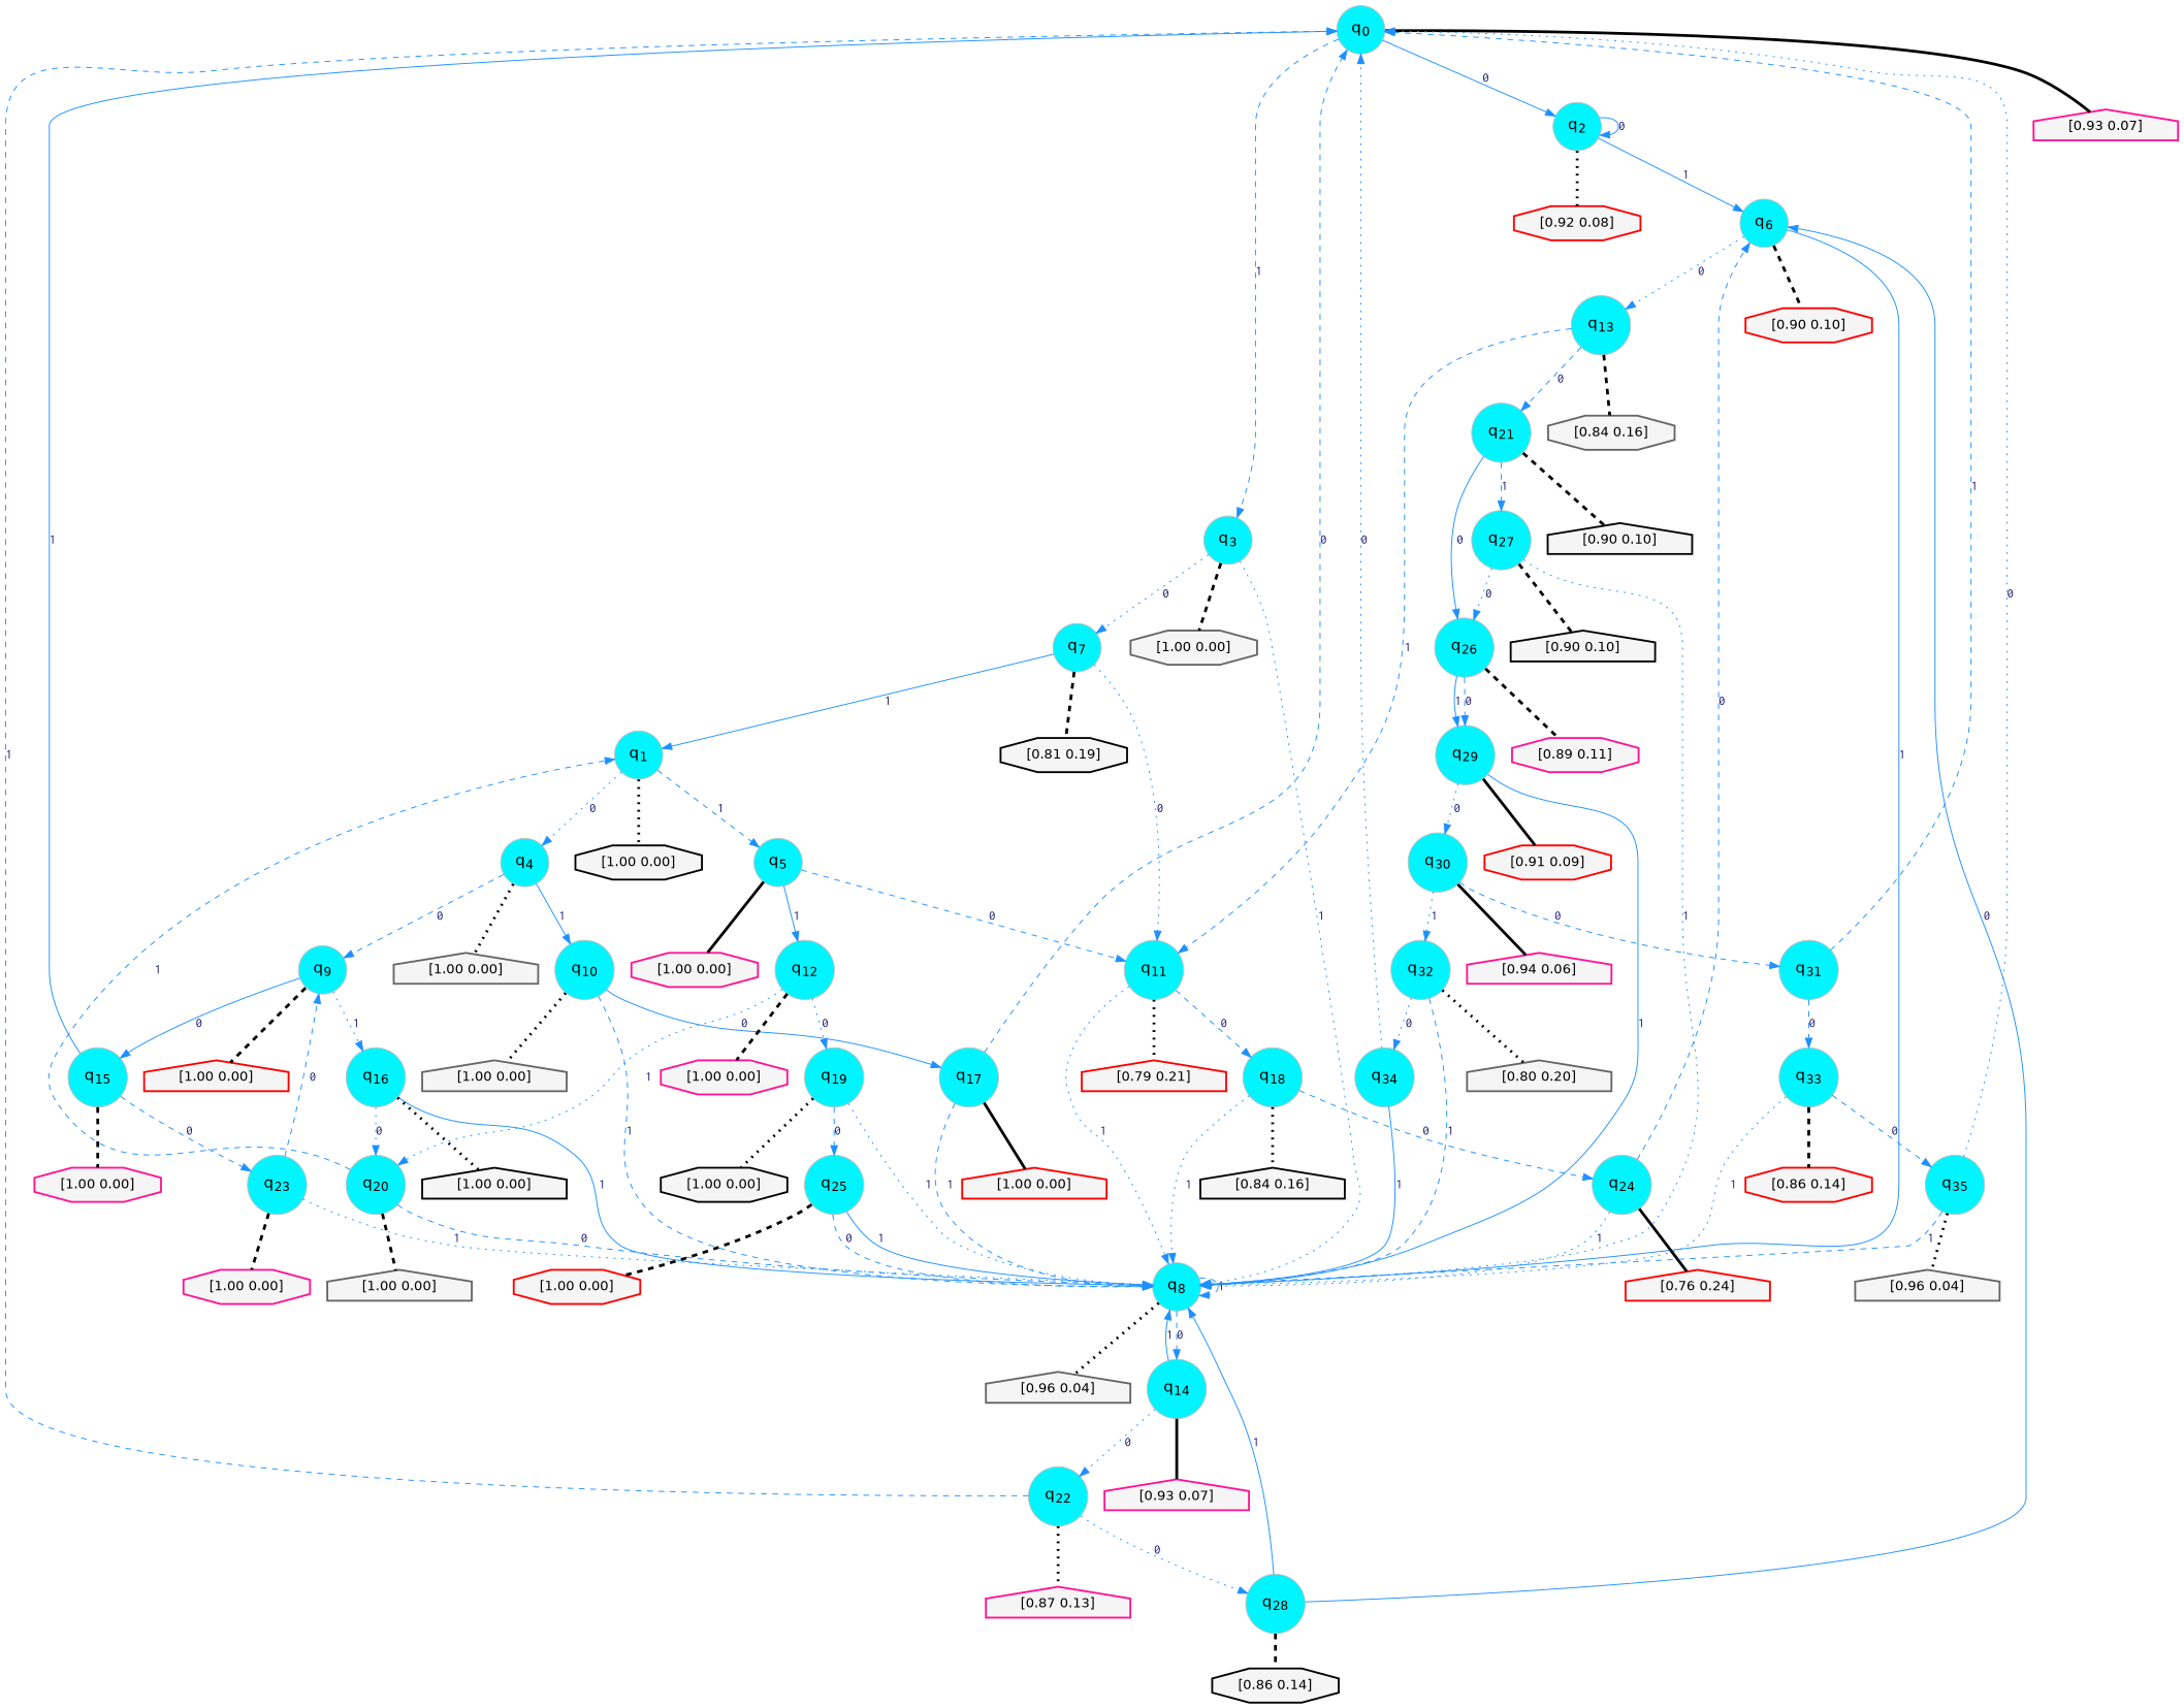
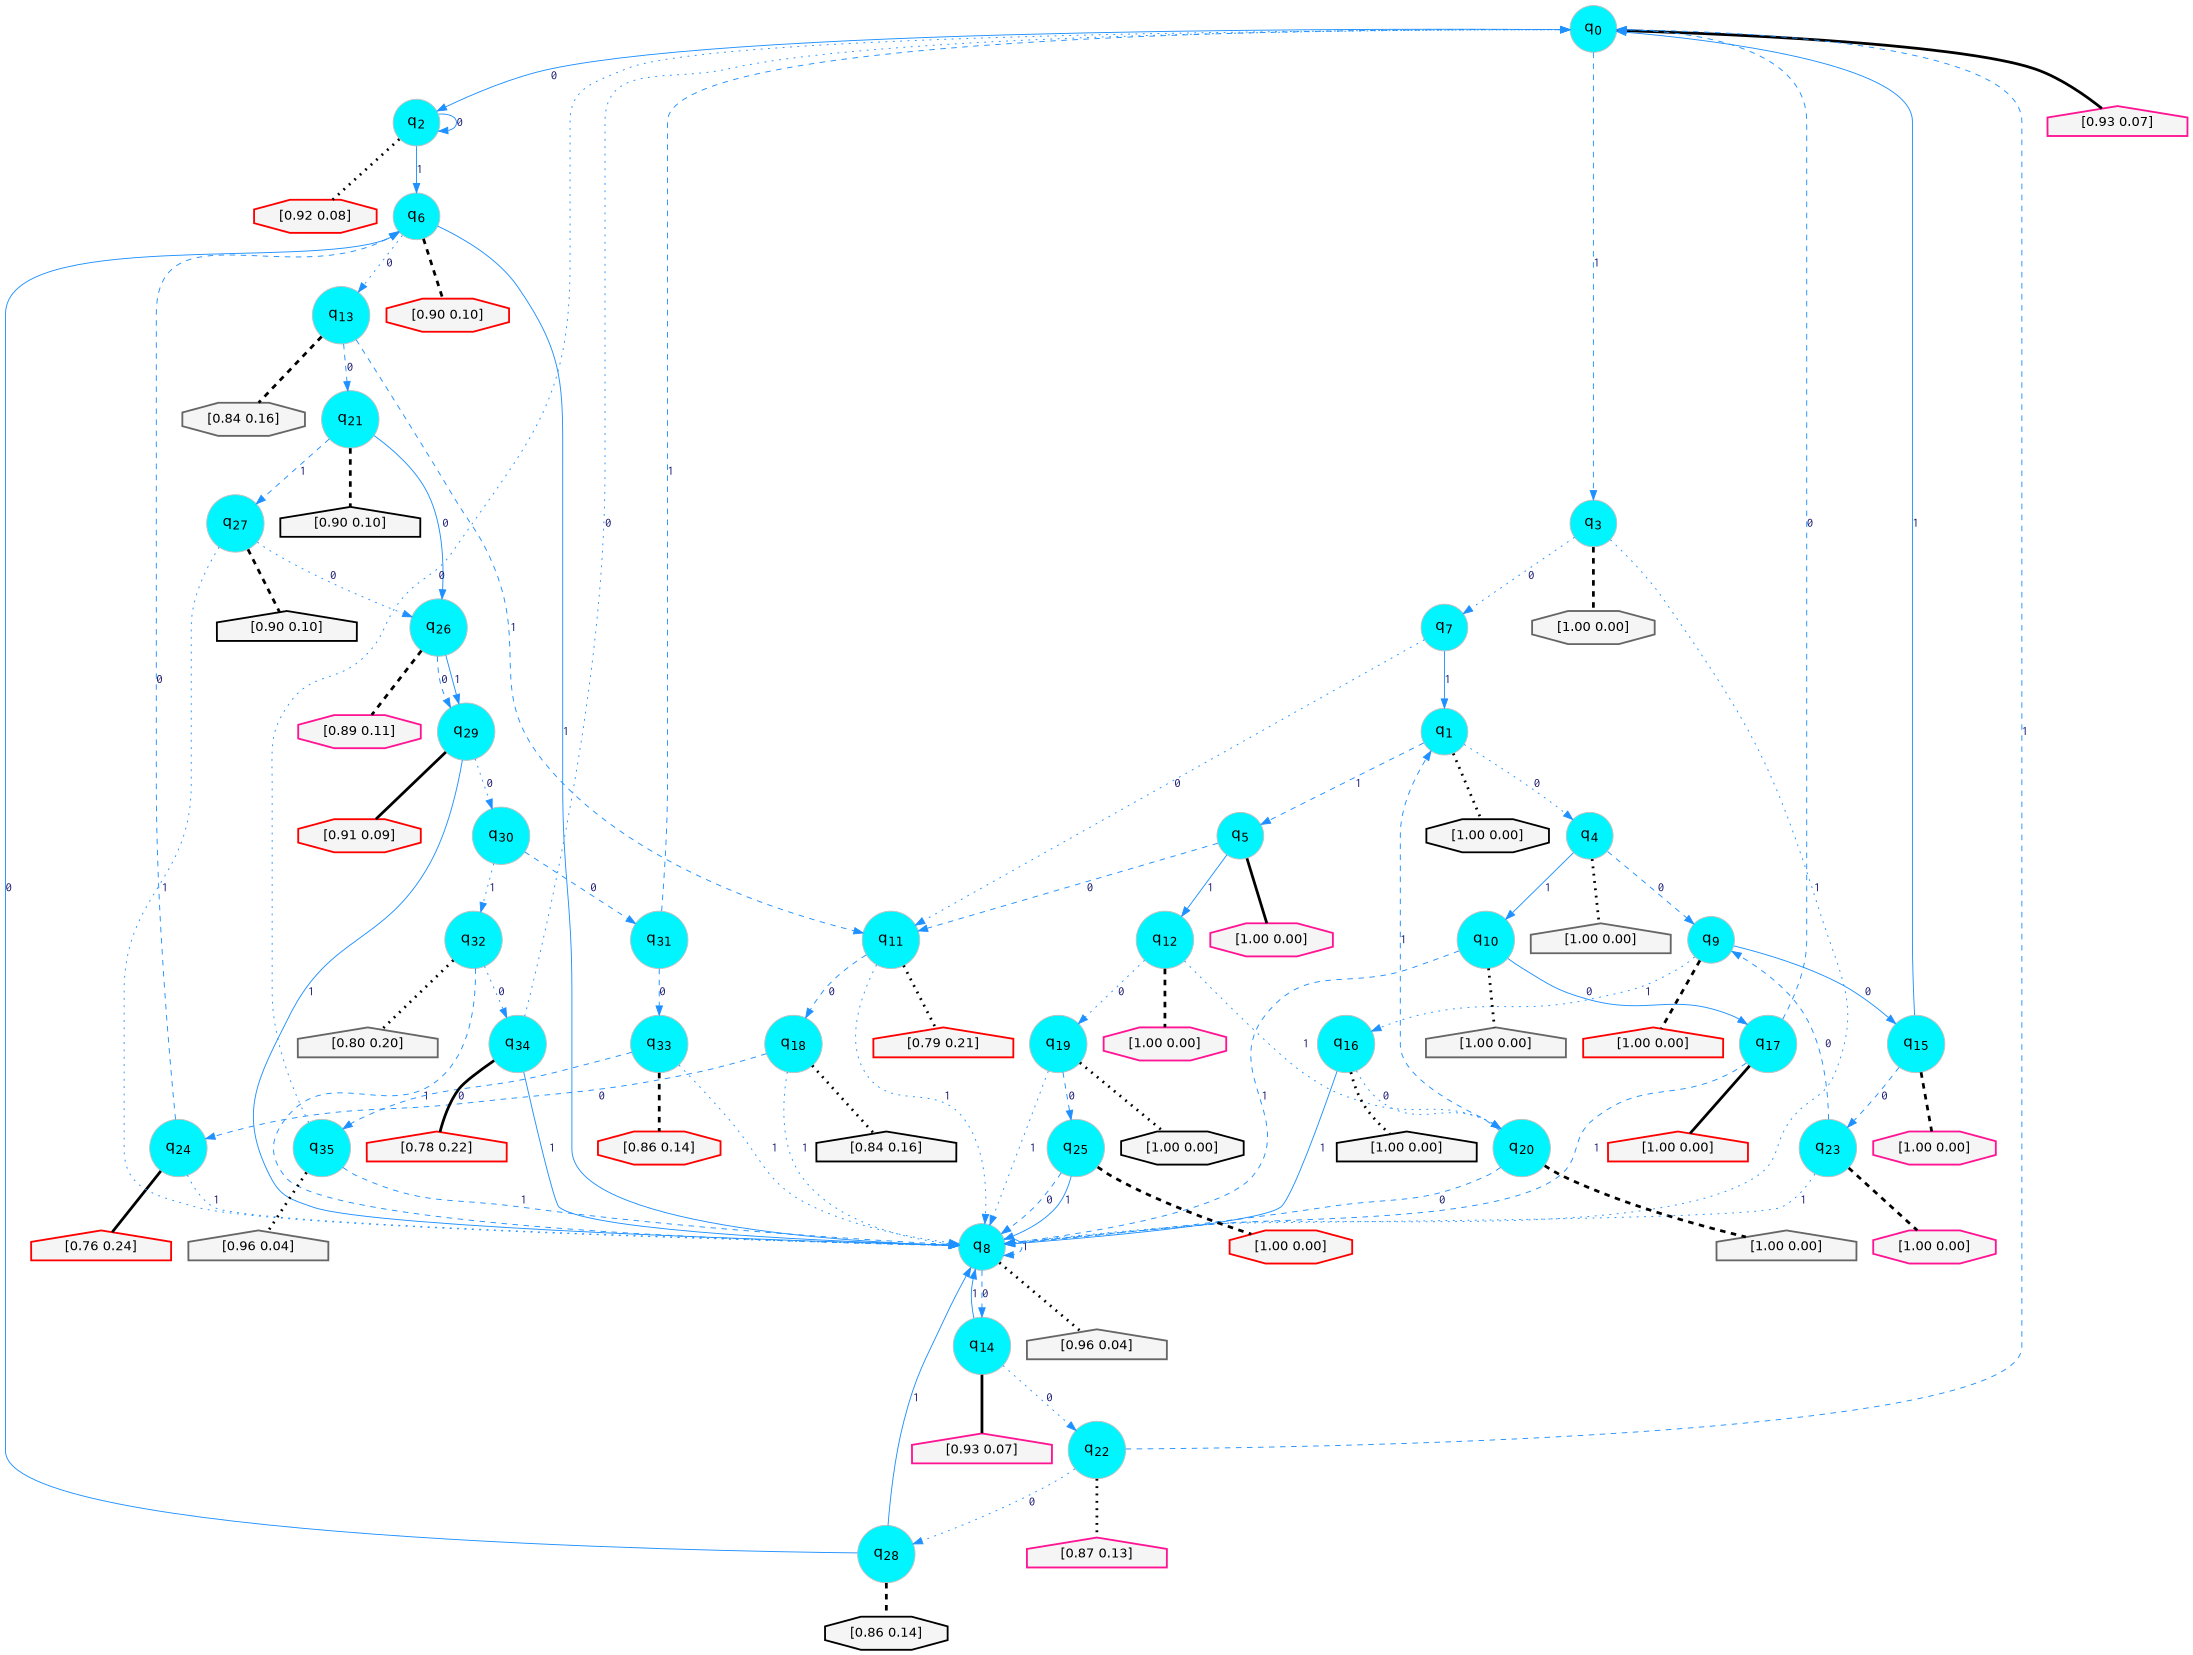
  digraph {
    rankdir=TD
    node [color=gray fillcolor=turquoise1 fontcolor=black fontname=Helvetica fontsize=16 fontweight=bold shape=circle style=filled]
    edge [arrowsize=1 color=dodgerblue1 fontcolor=midnightblue fontname=courier fontweight=bold penwidth=1 style=dashed weight=20]
    n1 [label=<q<SUB>0</SUB>>]
    n2 [label=<q<SUB>2</SUB>>]
    n3 [label=<q<SUB>3</SUB>>]
    n4 [color=deeppink fillcolor=whitesmoke fontsize=14 label="[0.93 0.07]" penwidth=2 shape=house]
    n5 [label=<q<SUB>6</SUB>>]
    n6 [color=red fillcolor=whitesmoke fontsize=14 label="[0.92 0.08]" penwidth=2 shape=octagon]
    n7 [label=<q<SUB>7</SUB>>]
    n8 [label=<q<SUB>8</SUB>>]
    n9 [color=gray40 fillcolor=whitesmoke fontsize=14 label="[1.00 0.00]" penwidth=2 shape=octagon]
    n10 [label=<q<SUB>1</SUB>>]
    n11 [label=<q<SUB>4</SUB>>]
    n12 [label=<q<SUB>5</SUB>>]
    n13 [color=black fillcolor=whitesmoke fontsize=14 label="[1.00 0.00]" penwidth=2 shape=octagon]
    n14 [label=<q<SUB>9</SUB>>]
    n15 [label=<q<SUB>10</SUB>>]
    n16 [color=gray40 fillcolor=whitesmoke fontsize=14 label="[1.00 0.00]" penwidth=2 shape=house]
    n17 [label=<q<SUB>11</SUB>>]
    n18 [label=<q<SUB>12</SUB>>]
    n19 [color=deeppink fillcolor=whitesmoke fontsize=14 label="[1.00 0.00]" penwidth=2 shape=octagon]
    n20 [label=<q<SUB>13</SUB>>]
    n21 [color=red fillcolor=whitesmoke fontsize=14 label="[0.90 0.10]" penwidth=2 shape=octagon]
-   n22 [color=black fillcolor=whitesmoke fontsize=14 label="[0.81 0.19]" penwidth=2 shape=octagon]
    n23 [label=<q<SUB>14</SUB>>]
    n24 [color=gray40 fillcolor=whitesmoke fontsize=14 label="[0.96 0.04]" penwidth=2 shape=house]
    n25 [label=<q<SUB>15</SUB>>]
    n26 [label=<q<SUB>16</SUB>>]
    n27 [color=red fillcolor=whitesmoke fontsize=14 label="[1.00 0.00]" penwidth=2 shape=house]
    n28 [label=<q<SUB>17</SUB>>]
    n29 [color=gray40 fillcolor=whitesmoke fontsize=14 label="[1.00 0.00]" penwidth=2 shape=house]
    n30 [label=<q<SUB>18</SUB>>]
    n31 [color=red fillcolor=whitesmoke fontsize=14 label="[0.79 0.21]" penwidth=2 shape=house]
    n32 [label=<q<SUB>19</SUB>>]
    n33 [label=<q<SUB>20</SUB>>]
    n34 [color=deeppink fillcolor=whitesmoke fontsize=14 label="[1.00 0.00]" penwidth=2 shape=octagon]
    n35 [label=<q<SUB>21</SUB>>]
    n36 [color=gray40 fillcolor=whitesmoke fontsize=14 label="[0.84 0.16]" penwidth=2 shape=octagon]
    n37 [label=<q<SUB>22</SUB>>]
    n38 [color=deeppink fillcolor=whitesmoke fontsize=14 label="[0.93 0.07]" penwidth=2 shape=house]
    n39 [label=<q<SUB>23</SUB>>]
    n40 [color=deeppink fillcolor=whitesmoke fontsize=14 label="[1.00 0.00]" penwidth=2 shape=octagon]
    n41 [color=black fillcolor=whitesmoke fontsize=14 label="[1.00 0.00]" penwidth=2 shape=house]
    n42 [color=red fillcolor=whitesmoke fontsize=14 label="[1.00 0.00]" penwidth=2 shape=house]
    n43 [label=<q<SUB>24</SUB>>]
    n44 [color=black fillcolor=whitesmoke fontsize=14 label="[0.84 0.16]" penwidth=2 shape=house]
    n45 [label=<q<SUB>25</SUB>>]
    n46 [color=black fillcolor=whitesmoke fontsize=14 label="[1.00 0.00]" penwidth=2 shape=octagon]
    n47 [color=gray40 fillcolor=whitesmoke fontsize=14 label="[1.00 0.00]" penwidth=2 shape=house]
    n48 [label=<q<SUB>26</SUB>>]
    n49 [label=<q<SUB>27</SUB>>]
    n50 [color=black fillcolor=whitesmoke fontsize=14 label="[0.90 0.10]" penwidth=2 shape=house]
    n51 [label=<q<SUB>28</SUB>>]
    n52 [color=deeppink fillcolor=whitesmoke fontsize=14 label="[0.87 0.13]" penwidth=2 shape=house]
    n53 [color=deeppink fillcolor=whitesmoke fontsize=14 label="[1.00 0.00]" penwidth=2 shape=octagon]
    n54 [color=red fillcolor=whitesmoke fontsize=14 label="[0.76 0.24]" penwidth=2 shape=house]
    n55 [color=red fillcolor=whitesmoke fontsize=14 label="[1.00 0.00]" penwidth=2 shape=octagon]
    n56 [label=<q<SUB>29</SUB>>]
    n57 [color=deeppink fillcolor=whitesmoke fontsize=14 label="[0.89 0.11]" penwidth=2 shape=octagon]
    n58 [color=black fillcolor=whitesmoke fontsize=14 label="[0.90 0.10]" penwidth=2 shape=house]
    n59 [color=black fillcolor=whitesmoke fontsize=14 label="[0.86 0.14]" penwidth=2 shape=octagon]
    n60 [label=<q<SUB>30</SUB>>]
    n61 [color=red fillcolor=whitesmoke fontsize=14 label="[0.91 0.09]" penwidth=2 shape=octagon]
    n62 [label=<q<SUB>31</SUB>>]
    n63 [label=<q<SUB>32</SUB>>]
-   n64 [color=deeppink fillcolor=whitesmoke fontsize=14 label="[0.94 0.06]" penwidth=2 shape=house]
    n65 [label=<q<SUB>33</SUB>>]
    n66 [label=<q<SUB>34</SUB>>]
    n67 [color=gray40 fillcolor=whitesmoke fontsize=14 label="[0.80 0.20]" penwidth=2 shape=house]
    n68 [label=<q<SUB>35</SUB>>]
    n69 [color=red fillcolor=whitesmoke fontsize=14 label="[0.86 0.14]" penwidth=2 shape=octagon]
+   n70 [color=red fillcolor=whitesmoke fontsize=14 label="[0.78 0.22]" penwidth=2 shape=house]
    n71 [color=gray40 fillcolor=whitesmoke fontsize=14 label="[0.96 0.04]" penwidth=2 shape=house]
    n1 -> n2 [label=0 style=solid]
    n1 -> n3 [label=1]
    n1 -> n4 [arrowhead=none color=black penwidth=3 style=solid]
    n2 -> n2 [label=0 style=solid]
    n2 -> n5 [label=1 style=solid]
    n2 -> n6 [arrowhead=none color=black penwidth=3 style=dotted]
    n3 -> n7 [label=0 style=dotted]
    n3 -> n8 [label=1 style=dotted]
    n3 -> n9 [arrowhead=none color=black penwidth=3]
    n5 -> n8 [label=1 style=solid]
    n5 -> n20 [label=0 style=dotted]
    n5 -> n21 [arrowhead=none color=black penwidth=3]
    n7 -> n10 [label=1 style=solid]
    n7 -> n17 [label=0 style=dotted]
-   n7 -> n22 [arrowhead=none color=black penwidth=3]
    n8 -> n8 [label=1]
    n8 -> n23 [label=0]
    n8 -> n24 [arrowhead=none color=black penwidth=3 style=dotted]
    n10 -> n11 [label=0 style=dotted]
    n10 -> n12 [label=1]
    n10 -> n13 [arrowhead=none color=black penwidth=3 style=dotted]
    n11 -> n14 [label=0]
    n11 -> n15 [label=1 style=solid]
    n11 -> n16 [arrowhead=none color=black penwidth=3 style=dotted]
    n12 -> n17 [label=0]
    n12 -> n18 [label=1 style=solid]
    n12 -> n19 [arrowhead=none color=black penwidth=3 style=solid]
    n14 -> n25 [label=0 style=solid]
    n14 -> n26 [label=1 style=dotted]
    n14 -> n27 [arrowhead=none color=black penwidth=3]
    n15 -> n8 [label=1]
    n15 -> n28 [label=0 style=solid]
    n15 -> n29 [arrowhead=none color=black penwidth=3 style=dotted]
    n17 -> n8 [label=1 style=dotted]
    n17 -> n30 [label=0]
    n17 -> n31 [arrowhead=none color=black penwidth=3 style=dotted]
    n18 -> n32 [label=0 style=dotted]
    n18 -> n33 [label=1 style=dotted]
    n18 -> n34 [arrowhead=none color=black penwidth=3]
    n20 -> n17 [label=1]
    n20 -> n35 [label=0]
    n20 -> n36 [arrowhead=none color=black penwidth=3]
    n23 -> n8 [label=1 style=solid]
    n23 -> n37 [label=0 style=dotted]
    n23 -> n38 [arrowhead=none color=black penwidth=3 style=solid]
    n25 -> n1 [label=1 style=solid]
    n25 -> n39 [label=0]
    n25 -> n40 [arrowhead=none color=black penwidth=3]
    n26 -> n8 [label=1 style=solid]
    n26 -> n33 [label=0 style=dotted]
    n26 -> n41 [arrowhead=none color=black penwidth=3 style=dotted]
    n28 -> n1 [label=0]
    n28 -> n8 [label=1]
    n28 -> n42 [arrowhead=none color=black penwidth=3 style=solid]
    n30 -> n8 [label=1 style=dotted]
    n30 -> n43 [label=0]
    n30 -> n44 [arrowhead=none color=black penwidth=3 style=dotted]
    n32 -> n8 [label=1 style=dotted]
    n32 -> n45 [label=0]
    n32 -> n46 [arrowhead=none color=black penwidth=3 style=dotted]
    n33 -> n8 [label=0]
    n33 -> n10 [label=1]
    n33 -> n47 [arrowhead=none color=black penwidth=3]
    n35 -> n48 [label=0 style=solid]
    n35 -> n49 [label=1]
    n35 -> n50 [arrowhead=none color=black penwidth=3]
    n37 -> n1 [label=1]
    n37 -> n51 [label=0 style=dotted]
    n37 -> n52 [arrowhead=none color=black penwidth=3 style=dotted]
    n39 -> n8 [label=1 style=dotted]
    n39 -> n14 [label=0]
    n39 -> n53 [arrowhead=none color=black penwidth=3]
    n43 -> n5 [label=0]
    n43 -> n8 [label=1 style=dotted]
    n43 -> n54 [arrowhead=none color=black penwidth=3 style=solid]
    n45 -> n8 [label=0]
    n45 -> n8 [label=1 style=solid]
    n45 -> n55 [arrowhead=none color=black penwidth=3]
    n48 -> n56 [label=0]
    n48 -> n56 [label=1 style=solid]
    n48 -> n57 [arrowhead=none color=black penwidth=3]
    n49 -> n8 [label=1 style=dotted]
    n49 -> n48 [label=0 style=dotted]
    n49 -> n58 [arrowhead=none color=black penwidth=3]
    n51 -> n5 [label=0 style=solid]
    n51 -> n8 [label=1 style=solid]
    n51 -> n59 [arrowhead=none color=black penwidth=3]
    n56 -> n8 [label=1 style=solid]
    n56 -> n60 [label=0 style=dotted]
    n56 -> n61 [arrowhead=none color=black penwidth=3 style=solid]
    n60 -> n62 [label=0]
    n60 -> n63 [label=1 style=dotted]
-   n60 -> n64 [arrowhead=none color=black penwidth=3 style=solid]
    n62 -> n1 [label=1]
    n62 -> n65 [label=0]
    n63 -> n8 [label=1]
    n63 -> n66 [label=0 style=dotted]
    n63 -> n67 [arrowhead=none color=black penwidth=3 style=dotted]
    n65 -> n8 [label=1 style=dotted]
    n65 -> n68 [label=0]
    n65 -> n69 [arrowhead=none color=black penwidth=3]
    n66 -> n1 [label=0 style=dotted]
    n66 -> n8 [label=1 style=solid]
+   n66 -> n70 [arrowhead=none color=black penwidth=3 style=solid]
    n68 -> n1 [label=0 style=dotted]
    n68 -> n8 [label=1]
    n68 -> n71 [arrowhead=none color=black penwidth=3 style=dotted]
  }
